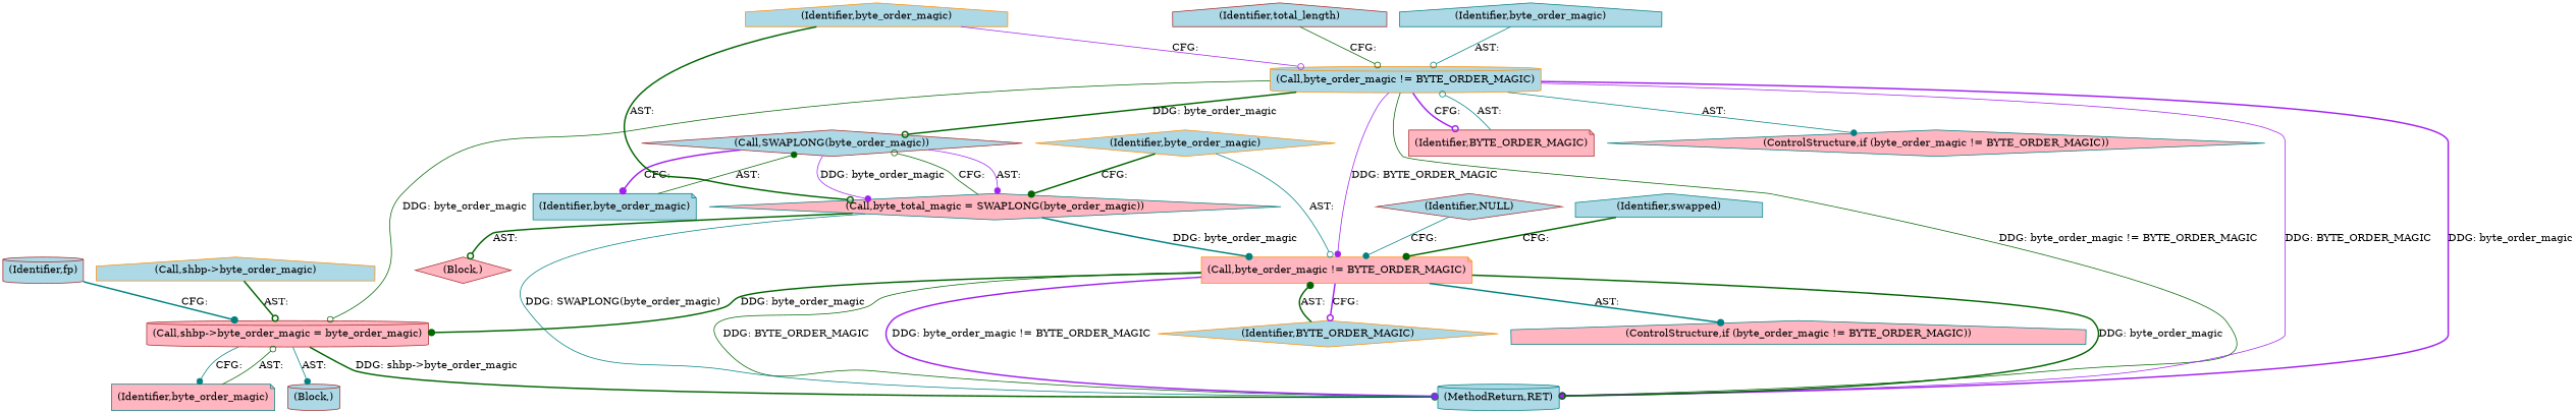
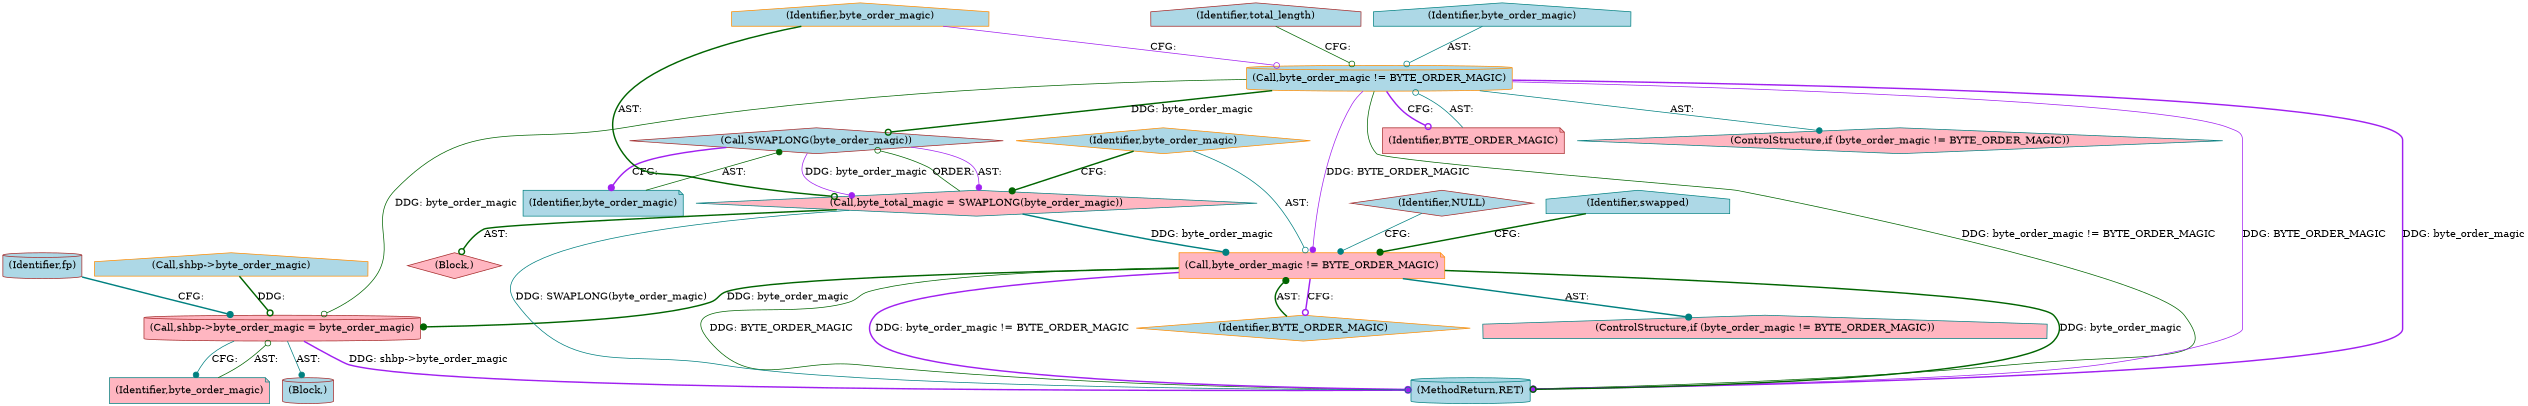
  digraph {
    node [color=brown fillcolor=lightblue shape=diamond style=filled]
    edge [arrowhead=dot color=darkgreen style=solid]
    n1 [fillcolor=lightpink label="(Call,shbp->byte_order_magic = byte_order_magic)" shape=cylinder]
    n2 [color=teal label="(MethodReturn,RET)" shape=cylinder]
    n3 [label="(Block,)" shape=cylinder]
    n4 [color=teal fillcolor=lightpink label="(Identifier,byte_order_magic)" shape=note]
    n5 [color=darkorange label="(Call,byte_order_magic != BYTE_ORDER_MAGIC)" shape=cylinder]
    n6 [color=darkorange fillcolor=lightpink label="(Call,byte_order_magic != BYTE_ORDER_MAGIC)" shape=note]
    n7 [label="(Call,SWAPLONG(byte_order_magic))"]
    n8 [fillcolor=lightpink label="(Identifier,BYTE_ORDER_MAGIC)" shape=note]
    n9 [color=teal fillcolor=lightpink label="(ControlStructure,if (byte_order_magic != BYTE_ORDER_MAGIC))"]
    n10 [color=darkorange label="(Identifier,BYTE_ORDER_MAGIC)"]
    n11 [color=teal fillcolor=lightpink label="(ControlStructure,if (byte_order_magic != BYTE_ORDER_MAGIC))" shape=house]
    n12 [color=teal fillcolor=lightpink label="(Call,byte_total_magic = SWAPLONG(byte_order_magic))"]
    n13 [color=teal label="(Identifier,byte_order_magic)" shape=note]
    n14 [fillcolor=lightpink label="(Block,)"]
    n15 [color=darkorange label="(Call,shbp->byte_order_magic)" shape=house]
    n16 [label="(Identifier,NULL)"]
    n17 [color=darkorange label="(Identifier,byte_order_magic)" shape=house]
    n18 [color=teal label="(Identifier,swapped)" shape=house]
    n19 [label="(Identifier,fp)" shape=cylinder]
    n20 [label="(Identifier,total_length)" shape=house]
    n21 [color=darkorange label="(Identifier,byte_order_magic)"]
    n22 [color=teal label="(Identifier,byte_order_magic)" shape=house]
-   n1 -> n2 [label="DDG: shbp->byte_order_magic" style=bold]
+   n1 -> n2 [color=purple label="DDG: shbp->byte_order_magic" style=bold]
    n1 -> n3 [color=teal label="AST: "]
    n1 -> n4 [color=teal label="CFG: "]
    n4 -> n1 [arrowhead=odot label="AST: "]
    n5 -> n1 [arrowhead=odot label="DDG: byte_order_magic"]
    n5 -> n2 [label="DDG: byte_order_magic != BYTE_ORDER_MAGIC"]
    n5 -> n2 [arrowhead=odot color=purple label="DDG: BYTE_ORDER_MAGIC"]
    n5 -> n2 [color=purple label="DDG: byte_order_magic" style=bold]
    n5 -> n6 [color=purple label="DDG: BYTE_ORDER_MAGIC"]
    n5 -> n7 [arrowhead=odot label="DDG: byte_order_magic" style=bold]
    n5 -> n8 [arrowhead=odot color=purple label="CFG: " style=bold]
    n5 -> n9 [color=teal label="AST: "]
    n6 -> n1 [label="DDG: byte_order_magic" style=bold]
    n6 -> n2 [label="DDG: BYTE_ORDER_MAGIC"]
    n6 -> n2 [color=purple label="DDG: byte_order_magic != BYTE_ORDER_MAGIC" style=bold]
    n6 -> n2 [arrowhead=odot label="DDG: byte_order_magic" style=bold]
    n6 -> n10 [arrowhead=odot color=purple label="CFG: " style=bold]
    n6 -> n11 [color=teal label="AST: " style=bold]
    n7 -> n12 [color=purple label="AST: "]
    n7 -> n12 [color=purple label="DDG: byte_order_magic"]
    n7 -> n13 [color=purple label="CFG: " style=bold]
    n8 -> n5 [arrowhead=odot color=teal label="AST: "]
    n10 -> n6 [label="AST: " style=bold]
    n12 -> n2 [arrowhead=odot color=teal label="DDG: SWAPLONG(byte_order_magic)"]
    n12 -> n6 [color=teal label="DDG: byte_order_magic" style=bold]
-   n12 -> n7 [arrowhead=odot label="CFG: "]
+   n12 -> n7 [arrowhead=odot label="ORDER: "]
    n12 -> n14 [arrowhead=odot label="AST: " style=bold]
    n13 -> n7 [label="AST: "]
-   n15 -> n1 [arrowhead=odot label="AST: " style=bold]
+   n15 -> n1 [arrowhead=odot label="DDG: " style=bold]
    n16 -> n6 [color=teal label="CFG: "]
    n17 -> n5 [arrowhead=odot color=purple label="CFG: "]
    n17 -> n12 [arrowhead=odot label="AST: " style=bold]
    n18 -> n6 [label="CFG: " style=bold]
    n19 -> n1 [color=teal label="CFG: " style=bold]
    n20 -> n5 [arrowhead=odot label="CFG: "]
    n21 -> n6 [arrowhead=odot color=teal label="AST: "]
    n21 -> n12 [label="CFG: " style=bold]
    n22 -> n5 [arrowhead=odot color=teal label="AST: "]
  }
